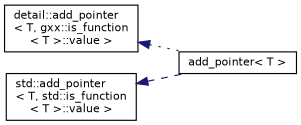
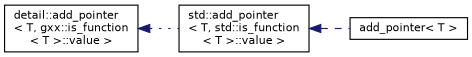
  digraph {
    rankdir=LR
    node [color=black fillcolor=white fontname=Helvetica fontsize=10 shape=record style=filled]
    edge [color=midnightblue dir=back fontname=Helvetica fontsize=10 labelfontname=Helvetica labelfontsize=10]
    n1 [height=0.2 label="detail::add_pointer\l\< T, gxx::is_function\l\< T \>::value \>" width=0.4]
    n2 [height=0.2 label="add_pointer\< T \>" width=0.4]
    n3 [height=0.2 label="std::add_pointer\l\< T, std::is_function\l\< T \>::value \>" width=0.4]
-   n1 -> n2 [style=dotted]
+   n1 -> n3 [style=dotted]
    n3 -> n2 [style=dashed]
  }
